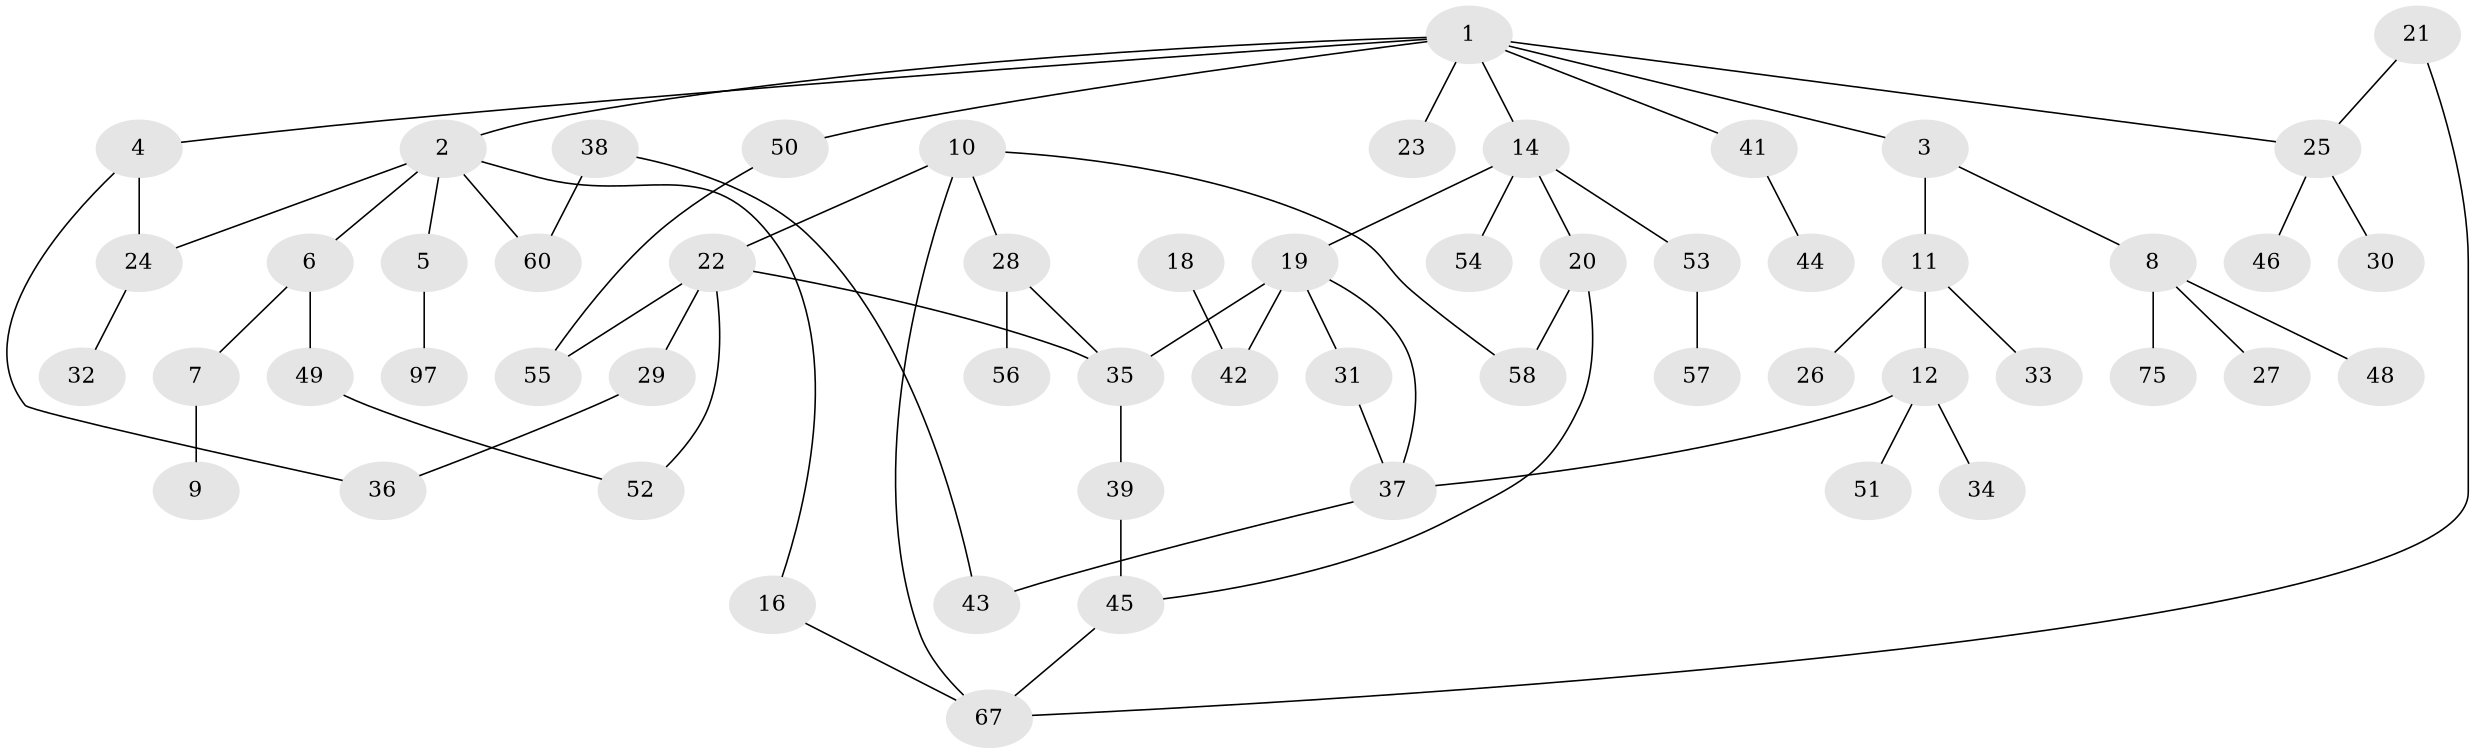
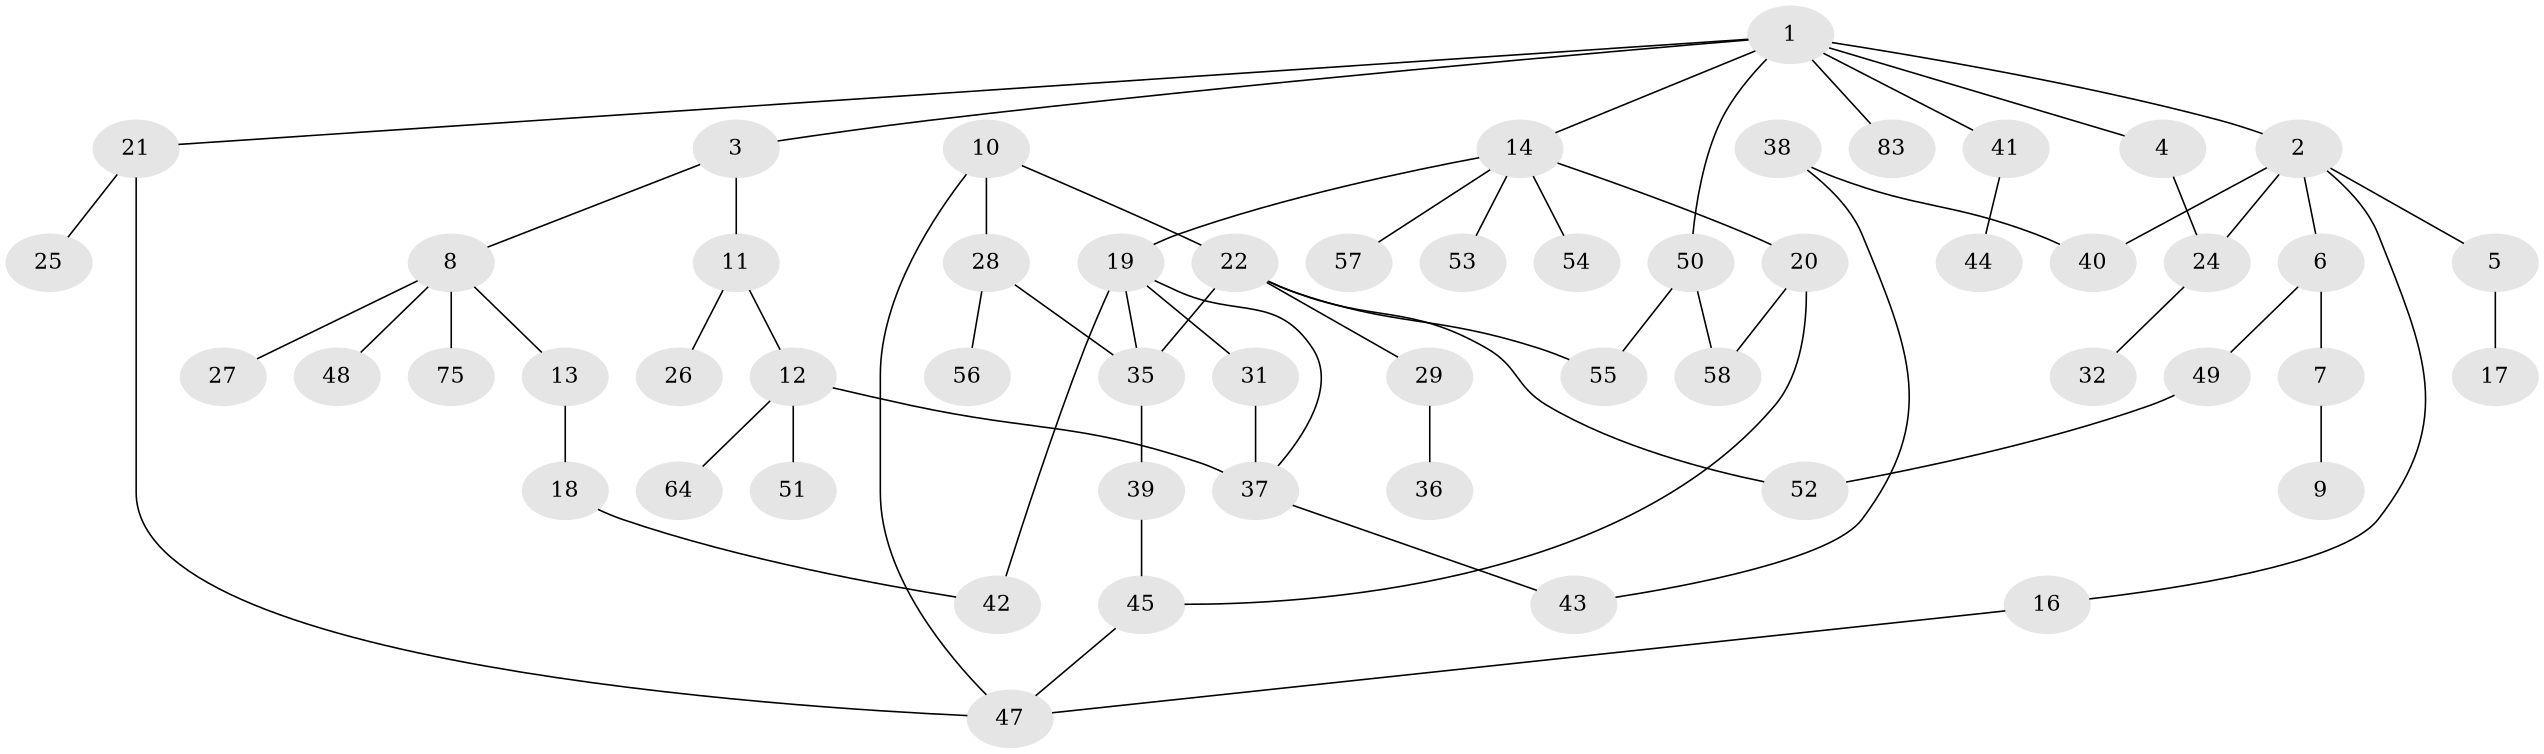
  graph {
    node [color=gray90 style=filled]
    1
    2
    3
    4
    14
    21
-   23
+   23 [label=83]
    41
    50
    5
    6
    16
    24
-   40 [label=60]
+   40
    8
    11
    36
    19
    20
    53
    54
    57
-   47 [label=67]
+   47
    25
    44
    58
    55
-   17 [label=97]
+   17
    7
    49
    32
    38
    43
+   13
    n35 [label=75]
    27
    48
    12
    26
-   33
    9
    10
    22
    28
    52
    18
    35
    29
    56
-   34
+   34 [label=64]
    37
    51
    42
    31
    45
    39
-   30
-   46
    1 -- 2
    1 -- 3
    1 -- 4
    1 -- 14
-   1 -- 25
+   1 -- 21
    1 -- 23
    1 -- 41
    1 -- 50
    2 -- 5
    2 -- 6
    2 -- 16
    2 -- 24
    2 -- 40
    3 -- 8
    3 -- 11
    4 -- 24
-   4 -- 36
    14 -- 19
    14 -- 20
    14 -- 53
    14 -- 54
-   53 -- 57
+   14 -- 57
    21 -- 47
    21 -- 25
    41 -- 44
-   10 -- 58
+   50 -- 58
    50 -- 55
    5 -- 17
    6 -- 7
    6 -- 49
    16 -- 47
    24 -- 32
+   8 -- 13
    8 -- n35
    8 -- 27
    8 -- 48
    11 -- 12
    11 -- 26
-   11 -- 33
    19 -- 35
    19 -- 37
    19 -- 42
    19 -- 31
    20 -- 58
    20 -- 45
-   25 -- 30
-   25 -- 46
    7 -- 9
    49 -- 52
    38 -- 40
    38 -- 43
+   13 -- 18
    12 -- 34
    12 -- 37
    12 -- 51
    10 -- 47
    10 -- 22
    10 -- 28
    22 -- 55
    22 -- 52
    22 -- 35
    22 -- 29
    28 -- 35
    28 -- 56
    18 -- 42
    35 -- 39
    29 -- 36
    37 -- 43
    31 -- 37
    45 -- 47
    39 -- 45
  }
